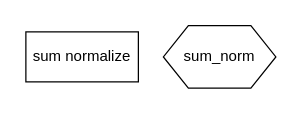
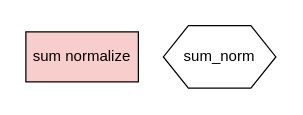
  <mxCell id="0" />
  <mxCell id="1" parent="0" />
- <mxCell id="2" value="sum normalize" style="whiteSpace=wrap;html=1;" vertex="1" parent="1"><mxGeometry x="20" y="25" width="90" height="40" as="geometry" /></mxCell>
+ <mxCell id="2" value="sum normalize" style="whiteSpace=wrap;html=1;fillColor=#f8cecc;" vertex="1" parent="1"><mxGeometry x="20" y="25" width="90" height="40" as="geometry" /></mxCell>
  <mxCell id="3" value="sum_norm" style="shape=hexagon;perimeter=hexagonPerimeter2;whiteSpace=wrap;html=1;fixedSize=1;" vertex="1" parent="1"><mxGeometry x="130" y="20" width="90" height="50" as="geometry" /></mxCell>
